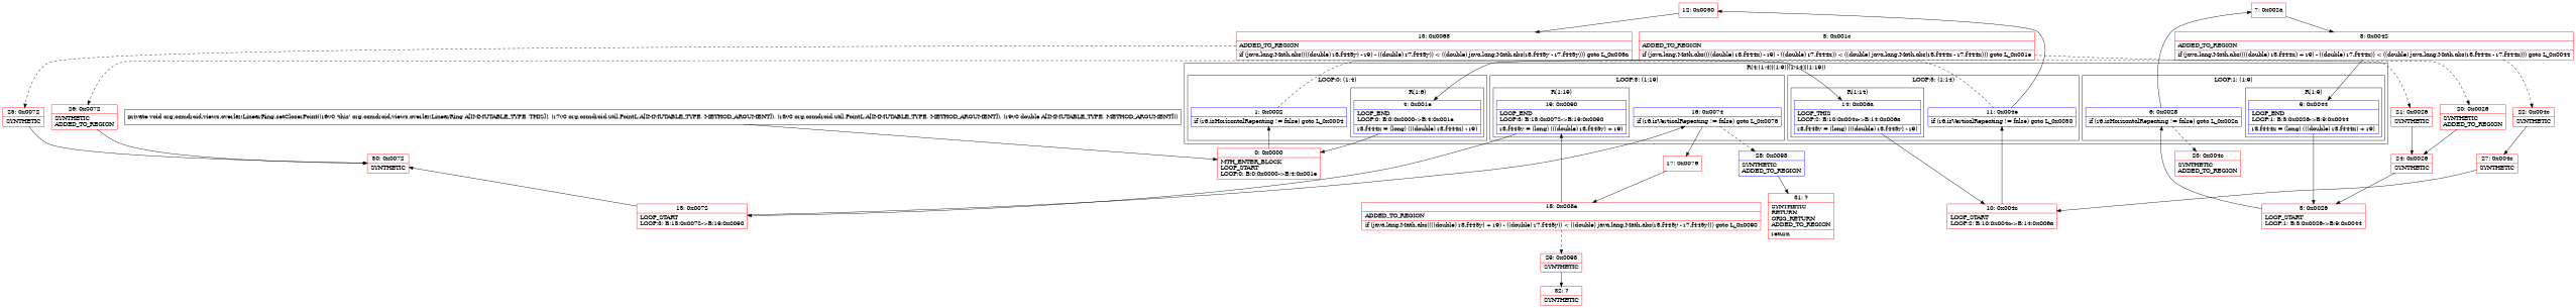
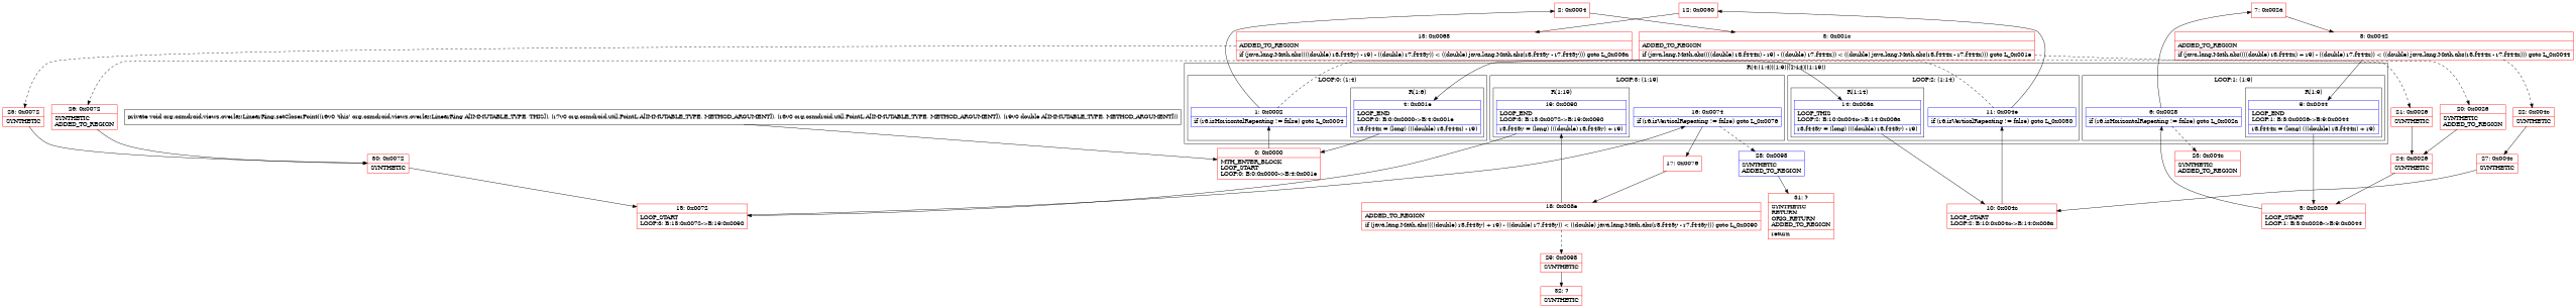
  digraph {
    node [color=red shape=record]
    n1 [color=blue label="{4\:\ 0x001e|LOOP_END\lLOOP:0: B:0:0x0000\-\>B:4:0x001e\l|r8.f444x = (long) (((double) r8.f444x) \- r9)\l}"]
    n2 [color=blue label="{1\:\ 0x0002|if (r6.isHorizontalRepeating != false) goto L_0x0004\l}"]
    n3 [color=blue label="{9\:\ 0x0044|LOOP_END\lLOOP:1: B:5:0x0026\-\>B:9:0x0044\l|r8.f444x = (long) (((double) r8.f444x) + r9)\l}"]
    n4 [color=blue label="{6\:\ 0x0028|if (r6.isHorizontalRepeating != false) goto L_0x002a\l}"]
    n5 [color=blue label="{14\:\ 0x006a|LOOP_THIS\lLOOP:2: B:10:0x004c\-\>B:14:0x006a\l|r8.f445y = (long) (((double) r8.f445y) \- r9)\l}"]
    n6 [color=blue label="{11\:\ 0x004e|if (r6.isVerticalRepeating != false) goto L_0x0050\l}"]
    n7 [color=blue label="{19\:\ 0x0090|LOOP_END\lLOOP:3: B:15:0x0072\-\>B:19:0x0090\l|r8.f445y = (long) (((double) r8.f445y) + r9)\l}"]
    n8 [color=blue label="{16\:\ 0x0074|if (r6.isVerticalRepeating != false) goto L_0x0076\l}"]
    n9 [label="{0\:\ 0x0000|MTH_ENTER_BLOCK\lLOOP_START\lLOOP:0: B:0:0x0000\-\>B:4:0x001e\l}"]
+   n10 [label="{2\:\ 0x0004}"]
    n11 [label="{20\:\ 0x0026|SYNTHETIC\lADDED_TO_REGION\l}"]
    n12 [label="{5\:\ 0x0026|LOOP_START\lLOOP:1: B:5:0x0026\-\>B:9:0x0044\l}"]
    n13 [label="{7\:\ 0x002a}"]
    n14 [label="{23\:\ 0x004c|SYNTHETIC\lADDED_TO_REGION\l}"]
    n15 [label="{10\:\ 0x004c|LOOP_START\lLOOP:2: B:10:0x004c\-\>B:14:0x006a\l}"]
    n16 [label="{12\:\ 0x0050}"]
    n17 [label="{26\:\ 0x0072|SYNTHETIC\lADDED_TO_REGION\l}"]
    n18 [label="{15\:\ 0x0072|LOOP_START\lLOOP:3: B:15:0x0072\-\>B:19:0x0090\l}"]
    n19 [label="{17\:\ 0x0076}"]
    n20 [color=blue label="{28\:\ 0x0098|SYNTHETIC\lADDED_TO_REGION\l}"]
    n21 [label="{3\:\ 0x001c|ADDED_TO_REGION\l|if (java.lang.Math.abs((((double) r8.f444x) \- r9) \- ((double) r7.f444x)) \< ((double) java.lang.Math.abs(r8.f444x \- r7.f444x))) goto L_0x001e\l}"]
    n22 [label="{24\:\ 0x0026|SYNTHETIC\l}"]
    n23 [label="{8\:\ 0x0042|ADDED_TO_REGION\l|if (java.lang.Math.abs((((double) r8.f444x) + r9) \- ((double) r7.f444x)) \< ((double) java.lang.Math.abs(r8.f444x \- r7.f444x))) goto L_0x0044\l}"]
    n24 [label="{13\:\ 0x0068|ADDED_TO_REGION\l|if (java.lang.Math.abs((((double) r8.f445y) \- r9) \- ((double) r7.f445y)) \< ((double) java.lang.Math.abs(r8.f445y \- r7.f445y))) goto L_0x006a\l}"]
    n25 [label="{30\:\ 0x0072|SYNTHETIC\l}"]
    n26 [label="{18\:\ 0x008e|ADDED_TO_REGION\l|if (java.lang.Math.abs((((double) r8.f445y) + r9) \- ((double) r7.f445y)) \< ((double) java.lang.Math.abs(r8.f445y \- r7.f445y))) goto L_0x0090\l}"]
    n27 [label="{31\:\ ?|SYNTHETIC\lRETURN\lORIG_RETURN\lADDED_TO_REGION\l|return\l}"]
    n28 [label="{21\:\ 0x0026|SYNTHETIC\l}"]
    n29 [label="{22\:\ 0x004c|SYNTHETIC\l}"]
    n30 [label="{27\:\ 0x004c|SYNTHETIC\l}"]
    n31 [label="{25\:\ 0x0072|SYNTHETIC\l}"]
    n32 [label="{29\:\ 0x0098|SYNTHETIC\l}"]
    n33 [label="{32\:\ ?|SYNTHETIC\l}"]
    n34 [label="{private void org.osmdroid.views.overlay.LinearRing.setCloserPoint((r6v0 'this' org.osmdroid.views.overlay.LinearRing A[IMMUTABLE_TYPE, THIS]), (r7v0 org.osmdroid.util.PointL A[IMMUTABLE_TYPE, METHOD_ARGUMENT]), (r8v0 org.osmdroid.util.PointL A[IMMUTABLE_TYPE, METHOD_ARGUMENT]), (r9v0 double A[IMMUTABLE_TYPE, METHOD_ARGUMENT])) }" color=""]
    subgraph cluster_1 {
      label="R(4:(1:4)|(1:9)|(1:14)|(1:19))"
      subgraph cluster_2 {
        label="LOOP:0: (1:4)"
        n2
        subgraph cluster_3 {
          label="R(1:6)"
          n1
        }
      }
      subgraph cluster_4 {
        label="LOOP:1: (1:9)"
        n4
        subgraph cluster_5 {
          label="R(1:9)"
          n3
        }
      }
      subgraph cluster_6 {
-       label="LOOP:5: (1:14)"
+       label="LOOP:2: (1:14)"
        n6
        subgraph cluster_7 {
          label="R(1:14)"
          n5
        }
      }
      subgraph cluster_8 {
        label="LOOP:3: (1:19)"
        n8
        subgraph cluster_9 {
          label="R(1:19)"
          n7
        }
      }
    }
    n1 -> n9
+   n2 -> n10
    n2 -> n11 [style=dashed]
    n3 -> n12
    n4 -> n13
    n4 -> n14 [style=dashed]
    n5 -> n15
    n6 -> n16
    n6 -> n17 [style=dashed]
    n7 -> n18
    n8 -> n19
    n8 -> n20 [style=dashed]
    n9 -> n2
+   n10 -> n21
    n11 -> n22
    n12 -> n4
    n13 -> n23
    n15 -> n6
    n16 -> n24
    n17 -> n25
    n18 -> n8
    n19 -> n26
    n20 -> n27
    n21 -> n1
    n21 -> n28 [style=dashed]
    n22 -> n12
    n23 -> n3
    n23 -> n29 [style=dashed]
    n24 -> n5
    n24 -> n31 [style=dashed]
-   n18 -> n25
+   n25 -> n18
    n26 -> n7
    n26 -> n32 [style=dashed]
    n28 -> n22
    n29 -> n30
    n30 -> n15
    n31 -> n25
    n32 -> n33
    n34 -> n9
  }
